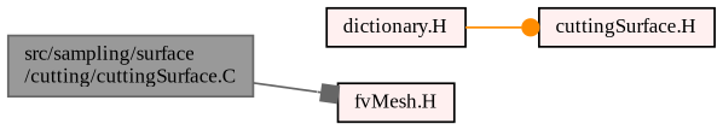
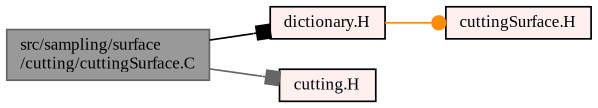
  digraph {
    fontname="Liberation Serif"
    rankdir=LR
    node [color=black fillcolor="#FFF0F0" fontname="Liberation Serif" fontsize=10 shape=box style=filled]
    edge [arrowhead=box fontname="Liberation Serif" fontsize=10 labelfontname=Helvetica labelfontsize=10 style=solid]
    n1 [color=gray40 fillcolor=grey60 fontcolor=black height=0.2 label="src/sampling/surface\l/cutting/cuttingSurface.C" width=0.4]
    n2 [height=0.2 label="dictionary.H" width=0.4]
-   n3 [height=0.2 label="fvMesh.H" width=0.4]
+   n3 [height=0.2 label="cutting.H" width=0.4]
    n4 [height=0.2 label="cuttingSurface.H" width=0.4]
+   n1 -> n2 [color=black]
    n1 -> n3 [color=gray40]
    n2 -> n4 [arrowhead=dot color=darkorange]
  }
